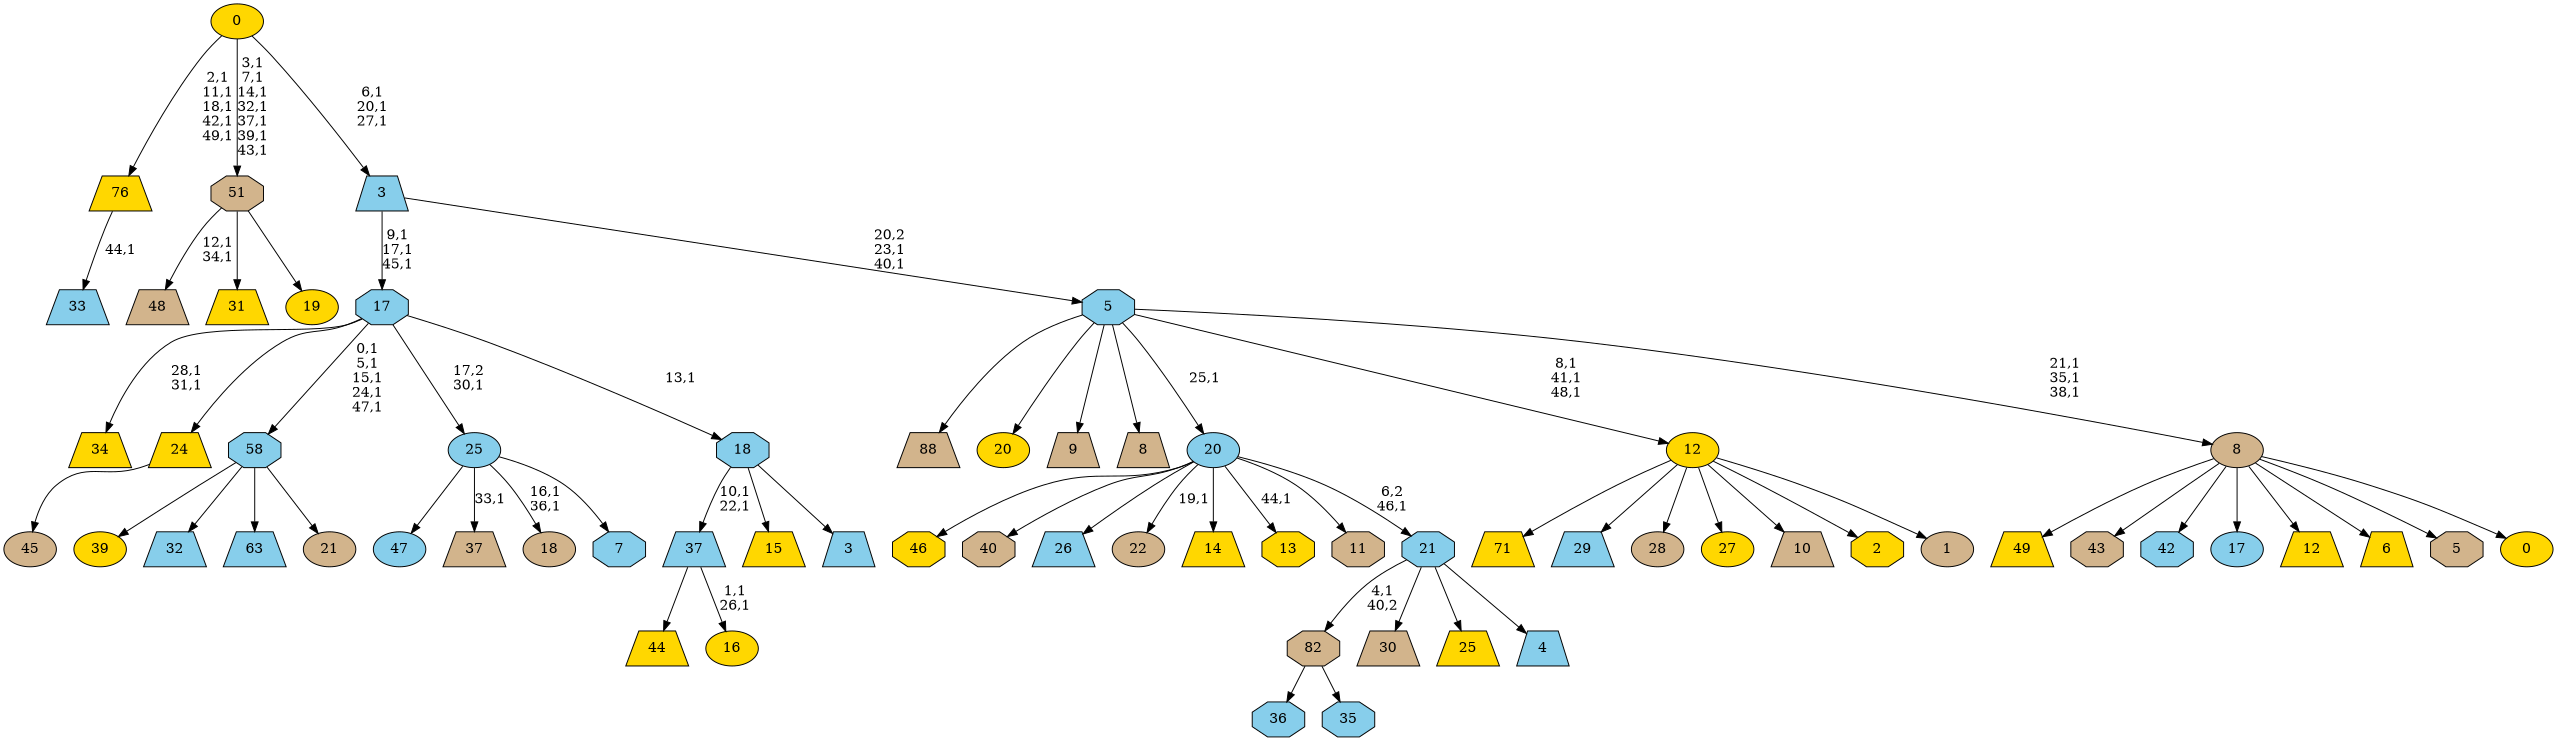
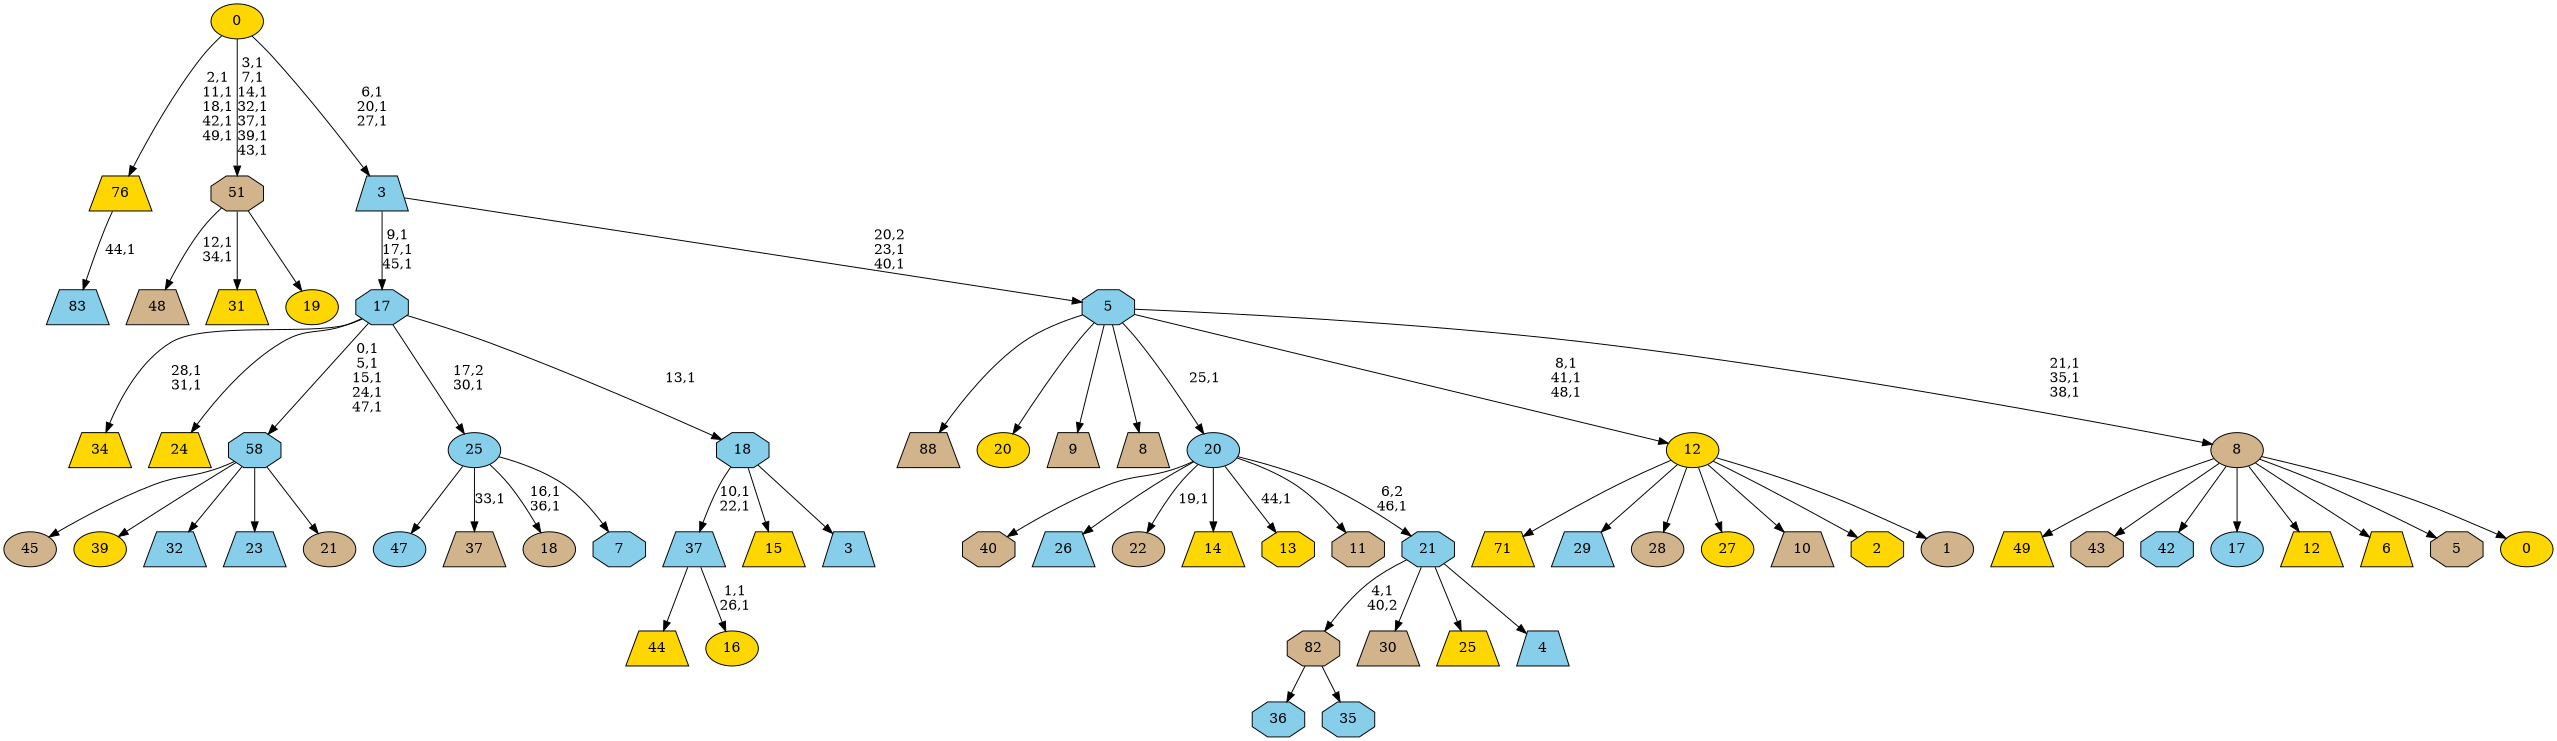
  digraph {
    node [fillcolor=gold shape=trapezium style=filled]
    n1 [label=49]
    n2 [fillcolor=tan label=48]
    n3 [fillcolor=skyblue label=47 shape=ellipse]
-   n4 [label=46 shape=octagon]
    n5 [fillcolor=tan label=45 shape=ellipse]
    n6 [label=44]
    n7 [fillcolor=tan label=43 shape=octagon]
    n8 [fillcolor=skyblue label=42 shape=octagon]
    n9 [label=71]
    n10 [fillcolor=tan label=40 shape=octagon]
    n11 [label=39 shape=ellipse]
    n12 [fillcolor=tan label=88]
    n13 [fillcolor=tan label=37]
    n14 [fillcolor=skyblue label=36 shape=octagon]
    n15 [fillcolor=skyblue label=35 shape=octagon]
    82 [fillcolor=tan shape=octagon]
    n17 [label=34]
-   n18 [fillcolor=skyblue label=33]
+   n18 [fillcolor=skyblue label=83]
    76
    n20 [fillcolor=skyblue label=32]
    n21 [label=31]
    n22 [fillcolor=tan label=30]
    n23 [fillcolor=skyblue label=29]
    n24 [fillcolor=tan label=28 shape=ellipse]
    n25 [label=27 shape=ellipse]
    n26 [fillcolor=skyblue label=26]
    n27 [label=25]
    n28 [label=24]
-   n29 [fillcolor=skyblue label=63]
+   n29 [fillcolor=skyblue label=23]
    n30 [fillcolor=tan label=22 shape=ellipse]
    n31 [fillcolor=tan label=21 shape=ellipse]
    58 [fillcolor=skyblue shape=octagon]
    n33 [label=20 shape=ellipse]
    n34 [label=19 shape=ellipse]
    51 [fillcolor=tan shape=octagon]
    n36 [fillcolor=tan label=18 shape=ellipse]
    n37 [fillcolor=skyblue label=17 shape=ellipse]
    n38 [label=16 shape=ellipse]
    37 [fillcolor=skyblue]
    n40 [label=15]
    n41 [label=14]
    n42 [label=13 shape=octagon]
    n43 [label=12]
    n44 [fillcolor=tan label=11 shape=octagon]
    n45 [fillcolor=tan label=10]
    n46 [fillcolor=tan label=9]
    n47 [fillcolor=tan label=8]
    n48 [fillcolor=skyblue label=7 shape=octagon]
    25 [fillcolor=skyblue shape=ellipse]
    n50 [label=6]
    n51 [fillcolor=tan label=5 shape=octagon]
    n52 [fillcolor=skyblue label=4]
    21 [fillcolor=skyblue shape=octagon]
    20 [fillcolor=skyblue shape=ellipse]
    n55 [fillcolor=skyblue label=3]
    18 [fillcolor=skyblue shape=octagon]
    17 [fillcolor=skyblue shape=octagon]
    n58 [label=2 shape=octagon]
    n59 [fillcolor=tan label=1 shape=ellipse]
    12 [shape=ellipse]
    n61 [label=0 shape=ellipse]
    8 [fillcolor=tan shape=ellipse]
    5 [fillcolor=skyblue shape=octagon]
    3 [fillcolor=skyblue]
    0 [shape=ellipse]
    82 -> n14
    82 -> n15
    76 -> n18 [label="44,1"]
-   n28 -> n5
+   58 -> n5
    58 -> n11
    58 -> n20
    58 -> n29
    58 -> n31
    51 -> n2 [label="12,1\n34,1"]
    51 -> n21
    51 -> n34
    37 -> n6
    37 -> n38 [label="1,1\n26,1"]
    25 -> n3
    25 -> n13 [label="33,1"]
    25 -> n36 [label="16,1\n36,1"]
    25 -> n48
    21 -> 82 [label="4,1\n40,2"]
    21 -> n22
    21 -> n27
    21 -> n52
-   20 -> n4
    20 -> n10
    20 -> n26
    20 -> n30 [label="19,1"]
    20 -> n41
    20 -> n42 [label="44,1"]
    20 -> n44
    20 -> 21 [label="6,2\n46,1"]
    18 -> 37 [label="10,1\n22,1"]
    18 -> n40
    18 -> n55
    17 -> n17 [label="28,1\n31,1"]
    17 -> n28
    17 -> 58 [label="0,1\n5,1\n15,1\n24,1\n47,1"]
    17 -> 25 [label="17,2\n30,1"]
    17 -> 18 [label="13,1"]
    12 -> n9
    12 -> n23
    12 -> n24
    12 -> n25
    12 -> n45
    12 -> n58
    12 -> n59
    8 -> n1
    8 -> n7
    8 -> n8
    8 -> n37
    8 -> n43
    8 -> n50
    8 -> n51
    8 -> n61
    5 -> n12
    5 -> n33
    5 -> n46
    5 -> n47
    5 -> 20 [label="25,1"]
    5 -> 12 [label="8,1\n41,1\n48,1"]
    5 -> 8 [label="21,1\n35,1\n38,1"]
    3 -> 17 [label="9,1\n17,1\n45,1"]
    3 -> 5 [label="20,2\n23,1\n40,1"]
    0 -> 76 [label="2,1\n11,1\n18,1\n42,1\n49,1"]
    0 -> 51 [label="3,1\n7,1\n14,1\n32,1\n37,1\n39,1\n43,1"]
    0 -> 3 [label="6,1\n20,1\n27,1"]
  }
